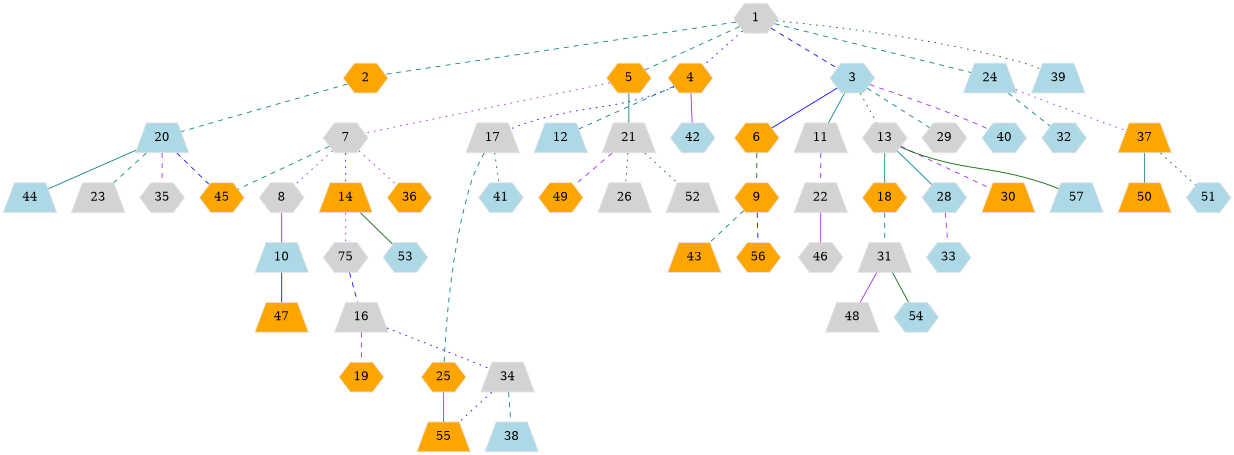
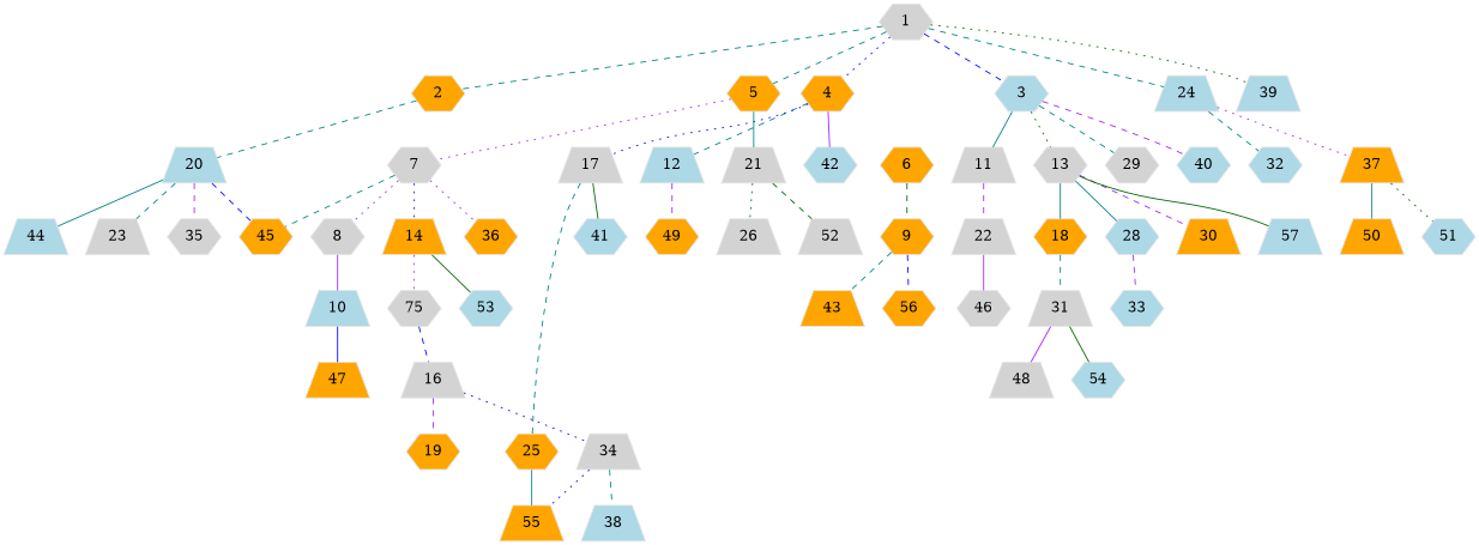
  graph {
    node [color=gray90 fillcolor=lightgrey shape=hexagon style=filled]
    edge [color=teal style=dashed weight=1.0]
    1
    2 [fillcolor=orange]
    3 [fillcolor=lightblue]
    4 [fillcolor=orange]
    5 [fillcolor=orange]
    24 [fillcolor=lightblue shape=trapezium]
    39 [fillcolor=lightblue shape=trapezium]
    20 [fillcolor=lightblue shape=trapezium]
    6 [fillcolor=orange]
    11 [shape=trapezium]
    13
    29
    40 [fillcolor=lightblue]
    12 [fillcolor=lightblue shape=trapezium]
    17 [shape=trapezium]
    42 [fillcolor=lightblue]
    7
    21 [shape=trapezium]
    32 [fillcolor=lightblue]
    37 [fillcolor=orange shape=trapezium]
    44 [fillcolor=lightblue shape=trapezium]
    23 [shape=trapezium]
    35
    45 [fillcolor=orange]
    9 [fillcolor=orange]
    22 [shape=trapezium]
    18 [fillcolor=orange]
    28 [fillcolor=lightblue]
    30 [fillcolor=orange shape=trapezium]
    57 [fillcolor=lightblue shape=trapezium]
    25 [fillcolor=orange]
    41 [fillcolor=lightblue]
    8
    14 [fillcolor=orange shape=trapezium]
    36 [fillcolor=orange]
    26 [shape=trapezium]
    49 [fillcolor=orange]
    52 [shape=trapezium]
    43 [fillcolor=orange shape=trapezium]
    56 [fillcolor=orange]
    10 [fillcolor=lightblue shape=trapezium]
    n42 [label=75]
    53 [fillcolor=lightblue]
    47 [fillcolor=orange shape=trapezium]
    46
    31 [shape=trapezium]
    33 [fillcolor=lightblue]
    16 [shape=trapezium]
    19 [fillcolor=orange]
    34 [shape=trapezium]
    55 [fillcolor=orange shape=trapezium]
    38 [fillcolor=lightblue shape=trapezium]
    48 [shape=trapezium]
    54 [fillcolor=lightblue]
    50 [fillcolor=orange shape=trapezium]
    51 [fillcolor=lightblue]
    1 -- 2
    1 -- 3 [color=blue]
    1 -- 4 [color=blue style=dotted]
    1 -- 5
    1 -- 24
    1 -- 39 [color=darkgreen style=dotted]
    2 -- 20
-   3 -- 6 [color=blue style=solid]
    3 -- 11 [style=solid]
    3 -- 13 [color=darkgreen style=dotted]
    3 -- 29
    3 -- 40 [color=purple]
    4 -- 12
    4 -- 17 [color=blue style=dotted]
    4 -- 42 [color=purple style=solid]
    5 -- 7 [color=purple style=dotted]
    5 -- 21 [style=solid]
    24 -- 32
    24 -- 37 [color=purple style=dotted]
    20 -- 44 [style=solid]
    20 -- 23
    20 -- 35 [color=purple]
    20 -- 45 [color=blue]
    6 -- 9 [color=darkgreen]
    11 -- 22 [color=purple]
    13 -- 18 [style=solid]
    13 -- 28 [style=solid]
    13 -- 30 [color=purple]
    13 -- 57 [color=darkgreen style=solid]
    17 -- 25
-   17 -- 41 [color=darkgreen style=dotted]
+   17 -- 41 [color=darkgreen style=solid]
    7 -- 45
    7 -- 8 [color=purple style=dotted]
    7 -- 14 [color=blue style=dotted]
    7 -- 36 [color=purple style=dotted]
    21 -- 26 [color=darkgreen style=dotted]
-   21 -- 49 [color=purple]
-   21 -- 52 [color=darkgreen style=dotted]
+   12 -- 49 [color=purple]
+   21 -- 52 [color=darkgreen]
    37 -- 50 [style=solid]
    37 -- 51 [color=darkgreen style=dotted]
    9 -- 43
    9 -- 56 [color=blue]
    22 -- 46 [color=purple style=solid]
    18 -- 31
    28 -- 33 [color=purple]
    25 -- 55 [style=solid]
    8 -- 10 [color=purple style=solid]
    14 -- n42 [color=purple style=dotted]
    14 -- 53 [color=darkgreen style=solid]
    10 -- 47 [color=blue style=solid]
    n42 -- 16 [color=blue]
    31 -- 48 [color=purple style=solid]
    31 -- 54 [color=darkgreen style=solid]
    16 -- 19 [color=purple]
    16 -- 34 [color=blue style=dotted]
    34 -- 55 [color=blue style=dotted]
    34 -- 38
  }
